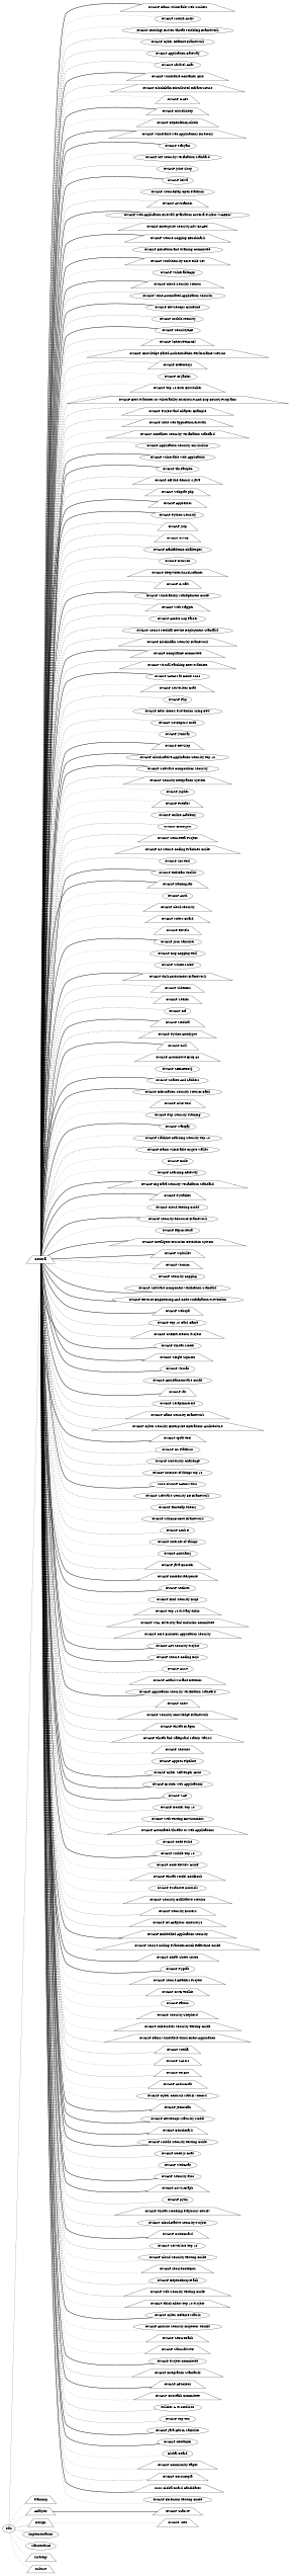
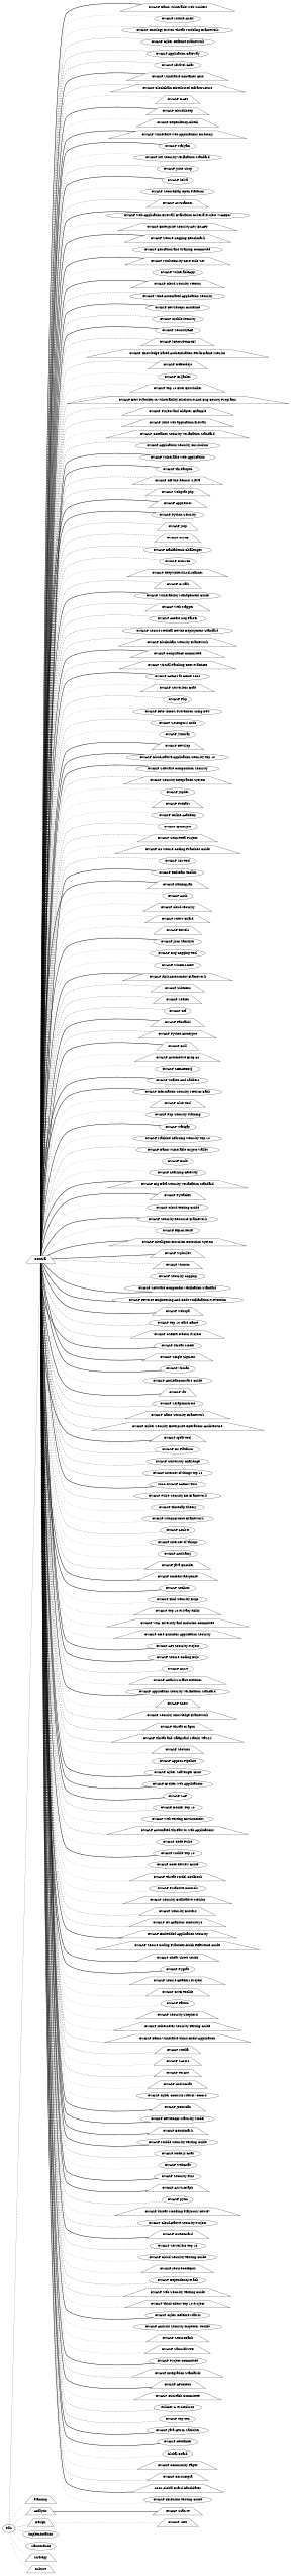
  graph {
    rankdir=LR
    node [shape=ellipse url="http://somewhere"]
    edge [style=dotted]
    "OWASP Damn Vulnerable Web Sockets" [shape=trapezium]
    General [shape=trapezium url=""]
    "OWASP Mobile Audit"
    "OWASP Ontology Driven Threat Modeling Framework"
    "OWASP Cyber Defense Framework"
    "OWASP Application Gateway"
    "OWASP Laravel Goat"
    "OWASP Vulnerable Container Hub" [shape=trapezium]
    "OWASP Blockchain Distributed Infrastructure" [shape=trapezium]
    "OWASP crAPI" [shape=trapezium]
    "OWASP CloudSheep" [shape=trapezium]
    "OWASP Dependency-Check" [shape=trapezium]
    "OWASP Vulnerable Web Applications Directory" [shape=trapezium]
    "OWASP Maryam"
    "OWASP IoT Security Verification Standard"
    "OWASP Juice Shop"
    "OWASP belva"
    "OWASP SecureFlag Open Platform"
    "OWASP AWScanner" [shape=trapezium]
    "OWASP Web Application Firewall Evaluation Criteria Project (WAFEC)"
    "OWASP Enterprise Security API (ESAPI)" [shape=trapezium]
    "OWASP Secure Logging Benchmark" [shape=trapezium]
    "OWASP Education and Training Committee"
    "OWASP ModSecurity Core Rule Set" [shape=trapezium]
    "OWASP VulnerableApp"
    "OWASP Cloud Security Mentor" [shape=trapezium]
    "OWASP Voice Automated Application Security"
    "OWASP DevSecOps Guideline"
    "OWASP mobile security"
    "OWASP SecurityRAT"
    "OWASP [GROUPNAME]" [shape=trapezium]
    "OWASP Knowledge Based Authentication Performance Metrics" [shape=trapezium]
    "OWASP Defectdojo" [shape=trapezium]
    "OWASP Qrljacker"
    "OWASP Top 10 Fuer Entwickler" [shape=trapezium]
    "OWASP Best Practices In Vulnerability Disclosure And Bug Bounty Programs" [shape=trapezium]
    "OWASP Project and Chapter Example" [shape=trapezium]
    "OWASP little web application firewall" [shape=trapezium]
    "OWASP Container Security Verification Standard" [shape=trapezium]
    "OWASP Application Security Curriculum"
    "OWASP Vulnerable Web Application"
    "OWASP Threatspec"
    "OWASP Off The Record 4 Java" [shape=trapezium]
    "OWASP webgoat php" [shape=trapezium]
    "OWASP Appsensor" [shape=trapezium]
    "OWASP Python Security"
    "OWASP Jotp" [shape=trapezium]
    "OWASP OWTF" [shape=trapezium]
    "OWASP Hackademic Challenges"
    "OWASP D4N155"
    "OWASP deepviolet-tls-ssl-scanner" [shape=trapezium]
    "OWASP O-Saft" [shape=trapezium]
    "OWASP Vulnerability Management Guide"
    "OWASP Web Mapper" [shape=trapezium]
    "OWASP Access Log Parser"
    "OWASP Secure Medical Device Deployment Standard"
    "OWASP Blockchain Security Framework" [shape=trapezium]
    "OWASP Compliance Committee" [shape=trapezium]
    "OWASP Virtual Patching Best Practices" [shape=trapezium]
    "OWASP LATAM at Home 2020"
    "OWASP Serverless Goat" [shape=trapezium]
    "OWASP Php"
    "OWASP DPD (DDOS Prevention using DPI)"
    "OWASP Zezengorri Code"
    "OWASP jvmxray"
    "OWASP DevSlop" [shape=trapezium]
    "OWASP Cloud-Native Application Security Top 10"
    "OWASP Software Composition Security"
    "OWASP Security Integration System" [shape=trapezium]
    "OWASP Jupiter"
    "OWASP Podcast" [shape=trapezium]
    "OWASP Online Academy"
    "OWASP Honeypot"
    "OWASP SecureTea Project" [shape=trapezium]
    "OWASP Go Secure Coding Practices Guide" [shape=trapezium]
    "OWASP Zsc Tool"
    "OWASP Redteam Toolkit"
    "OWASP hacking-lab" [shape=trapezium]
    "OWASP Auth"
    "OWASP cloud security" [shape=trapezium]
    "OWASP MITM Guard" [shape=trapezium]
    "OWASP Revelo" [shape=trapezium]
    "OWASP Json Sanitizer"
    "OWASP Bug Logging Tool"
    "OWASP WinFIM.NET"
    "OWASP Risk Assessment Framework" [shape=trapezium]
    "OWASP SideKEK" [shape=trapezium]
    "OWASP Seeker" [shape=trapezium]
    "OWASP Ctf"
-   "OWASP Passfault" [shape=trapezium label="OWASP Medical"]
+   "OWASP Passfault" [shape=trapezium]
    "OWASP Python Honeypot" [shape=trapezium]
    "OWASP Drill" [shape=trapezium]
    "OWASP Automotive EMB 60" [shape=trapezium]
    "OWASP SEDATED®"
    "OWASP Snakes And Ladders"
    "OWASP Information Security Metrics Bank"
    "OWASP Glue Tool" [shape=trapezium]
    "OWASP Php Security Training"
    "OWASP Watiqay"
    "OWASP Machine Learning Security Top 10"
    "OWASP Damn Vulnerable Crypto Wallet"
    "OWASP Ende"
    "OWASP Learning Gateway"
    "OWASP Big Data Security Verification Standard" [shape=trapezium]
    "OWASP Pyttacker" [shape=trapezium]
    "OWASP Cloud Testing Guide"
    "OWASP Security Resource Framework"
    "OWASP Rfp-Criteria"
    "OWASP Intelligent Intrusion Detection System" [shape=trapezium]
    "OWASP Wpbullet" [shape=trapezium]
    "OWASP Vicnum" [shape=trapezium]
    "OWASP Security Logging"
    "OWASP Software Component Verification Standard"
    "OWASP Reverse Engineering And Code Modification Prevention"
    "OWASP Webspa" [shape=trapezium]
    "OWASP Top 10 Card Game"
    "OWASP CSRFProtector Project" [shape=trapezium]
    "OWASP Threat Model"
    "OWASP Single Sign-On" [shape=trapezium]
    "OWASP Vbscan"
    "OWASP Anti-Ransomware Guide"
    "OWASP rat" [shape=trapezium]
    "OWASP Seraphimdroid"
    "OWASP Game Security Framework" [shape=trapezium]
    "OWASP Cyber Security Enterprise Operations Architecture" [shape=trapezium]
    "OWASP Igoat Tool" [shape=trapezium]
    "OWASP O2 Platform"
    "OWASP University Challenge"
    "OWASP internet of things top 10"
    "2020 OWASP LATAM Tour"
-   "OWASP Software Security 5D Framework"
+   "OWASP Software Security 5D Framework" [label="OWASP Pulse Security 5D Framework"]
    "OWASP TimeGap Theory"
    "OWASP Mth3L3M3Nt Framework"
    "OWASP Lock It"
    "OWASP Internet of Things"
    "OWASP AntiSamy"
    "OWASP Java Encoder" [shape=trapezium]
    "OWASP Incident Response" [shape=trapezium]
    "OWASP Seclists"
    "OWASP Find Security Bugs"
    "OWASP Top 10 Privacy Risks" [shape=trapezium]
    "OWASP WIA, Diversity and Inclusion Committee" [shape=trapezium]
    "OWASP Core Business Application Security" [shape=trapezium]
    "OWASP API Security Project"
    "OWASP Secure Coding Dojo"
    "OWASP ASST"
    "OWASP Attack Surface Detector" [shape=trapezium]
    "OWASP Application Security Verification Standard"
    "OWASP Snow" [shape=trapezium]
    "OWASP Security Knowledge Framework" [shape=trapezium]
    "OWASP Threat Dragon" [shape=trapezium]
    "OWASP Threat and Safeguard Matrix (TaSM)" [shape=trapezium]
    "OWASP Sectudo" [shape=trapezium]
    "OWASP Appsec Pipeline"
    "OWASP Cyber Scavenger Hunt"
    "OWASP Broken Web Applications"
    "OWASP ZAP"
    "OWASP Docker Top 10"
    "OWASP Web Testing Environment"
    "OWASP Automated Threats to Web Applications" [shape=trapezium]
    "OWASP Code Pulse"
    "OWASP Mobile Top 10"
    "OWASP Code Review Guide"
    "OWASP Threat Model Cookbook" [shape=trapezium]
    "OWASP Proactive Controls"
    "OWASP Security Qualitative Metrics" [shape=trapezium]
    "OWASP Security Busters" [shape=trapezium]
    "OWASP Iot Analytics 4Industry4" [shape=trapezium]
    "OWASP Embedded Application Security" [shape=trapezium]
    "OWASP Secure Coding Practices-Quick Reference Guide" [shape=trapezium]
    "OWASP Cheat Sheet Series" [shape=trapezium]
    "OWASP Pygoat"
    "OWASP Secure Headers Project" [shape=trapezium]
    "OWASP CWE Toolkit" [shape=trapezium]
    "OWASP Patton"
    "OWASP Security Shepherd" [shape=trapezium]
    "OWASP Kubernetes Security Testing Guide" [shape=trapezium]
    "OWASP Damn Vulnerable Thick Client Application" [shape=trapezium]
    "OWASP Media" [shape=trapezium]
    "OWASP SAMM" [shape=trapezium]
    "OWASP TorBot" [shape=trapezium]
    "OWASP AndroGoat" [shape=trapezium]
    "OWASP Cyber Controls Matrix (OCCM)"
    "OWASP Joomscan" [shape=trapezium]
    "OWASP Devsecops Maturity Model"
    "OWASP Benchmark" [shape=trapezium]
    "OWASP Mobile Security Testing Guide"
    "OWASP Node.js Goat"
    "OWASP WebGoat"
    "OWASP Security Pins"
    "OWASP ASVS-Graph" [shape=trapezium]
    "OWASP pytm"
    "OWASP Threat Modeling Playbook (OTMP)" [shape=trapezium]
    "OWASP Cloud-Native Security Project"
    "OWASP CSRFGuard" [shape=trapezium]
    "OWASP Serverless Top 10"
    "OWASP Cloud Security Testing Guide"
    "OWASP secureCodeBox" [shape=trapezium]
    "OWASP Dependency-Track"
    "OWASP Web Security Testing Guide" [shape=trapezium]
    "OWASP Thick Client Top 10 Project" [shape=trapezium]
    "OWASP Cyber Defense Matrix"
    "OWASP Android Security Inspector Toolkit"
    "OWASP SecureBank" [shape=trapezium]
    "OWASP SamuraiWTF" [shape=trapezium]
    "OWASP Project Committee"
    "OWASP Integration Standards" [shape=trapezium]
    "OWASP APICheck" [shape=trapezium]
    "OWASP Outreach Committee" [shape=trapezium]
    "Policies & Procedures"
    "OWASP Top Ten"
    "OWASP Java HTML Sanitizer"
    "OWASP Nettacker"
    "Global Board"
    "OWASP Community Pages" [shape=trapezium]
    "OWASP Cornucopia" [shape=trapezium]
    "2020 Global Board Candidates" [shape=trapezium]
    "OWASP Forensics Testing Guide"
    "OWASP .Net" [shape=trapezium]
    "OWASP Scan IT" [shape=trapezium]
    sdlc [url=""]
    Planning [shape=trapezium url=""]
    Analysis [shape=trapezium url=""]
    Design [shape=trapezium url=""]
    Implementation [url=""]
    Maintenance [url=""]
    Strategy [shape=trapezium url=""]
    Culture [shape=trapezium url=""]
    General -- "OWASP Damn Vulnerable Web Sockets" [style=bold]
    General -- "OWASP Mobile Audit"
    General -- "OWASP Ontology Driven Threat Modeling Framework"
    General -- "OWASP Cyber Defense Framework" [style=dashed]
    General -- "OWASP Application Gateway" [style=dashed]
    General -- "OWASP Laravel Goat" [style=dashed]
    General -- "OWASP Vulnerable Container Hub" [style=bold]
    General -- "OWASP Blockchain Distributed Infrastructure" [style=dashed]
    General -- "OWASP crAPI"
    General -- "OWASP CloudSheep" [style=bold]
    General -- "OWASP Dependency-Check"
    General -- "OWASP Vulnerable Web Applications Directory" [style=bold]
    General -- "OWASP Maryam" [style=bold]
    General -- "OWASP IoT Security Verification Standard"
    General -- "OWASP Juice Shop" [style=dashed]
    General -- "OWASP belva" [style=bold]
    General -- "OWASP SecureFlag Open Platform"
    General -- "OWASP AWScanner" [style=dashed]
    General -- "OWASP Web Application Firewall Evaluation Criteria Project (WAFEC)" [style=bold]
    General -- "OWASP Enterprise Security API (ESAPI)"
    General -- "OWASP Secure Logging Benchmark" [style=bold]
    General -- "OWASP Education and Training Committee"
    General -- "OWASP ModSecurity Core Rule Set" [style=bold]
    General -- "OWASP VulnerableApp"
    General -- "OWASP Cloud Security Mentor" [style=bold]
    General -- "OWASP Voice Automated Application Security" [style=dashed]
    General -- "OWASP DevSecOps Guideline" [style=bold]
    General -- "OWASP mobile security" [style=dashed]
    General -- "OWASP SecurityRAT" [style=bold]
    General -- "OWASP [GROUPNAME]" [style=dashed]
    General -- "OWASP Knowledge Based Authentication Performance Metrics"
    General -- "OWASP Defectdojo" [style=dashed]
    General -- "OWASP Qrljacker"
    General -- "OWASP Top 10 Fuer Entwickler"
    General -- "OWASP Best Practices In Vulnerability Disclosure And Bug Bounty Programs" [style=dashed]
    General -- "OWASP Project and Chapter Example" [style=dashed]
    General -- "OWASP little web application firewall" [style=dashed]
    General -- "OWASP Container Security Verification Standard"
    General -- "OWASP Application Security Curriculum" [style=dashed]
    General -- "OWASP Vulnerable Web Application" [style=bold]
    General -- "OWASP Threatspec" [style=bold]
    General -- "OWASP Off The Record 4 Java" [style=dashed]
    General -- "OWASP webgoat php" [style=dashed]
    General -- "OWASP Appsensor" [style=bold]
    General -- "OWASP Python Security" [style=bold]
    General -- "OWASP Jotp" [style=dashed]
    General -- "OWASP OWTF" [style=dashed]
    General -- "OWASP Hackademic Challenges" [style=dashed]
    General -- "OWASP D4N155" [style=dashed]
    General -- "OWASP deepviolet-tls-ssl-scanner"
    General -- "OWASP O-Saft" [style=dashed]
    General -- "OWASP Vulnerability Management Guide" [style=bold]
    General -- "OWASP Web Mapper" [style=dashed]
    General -- "OWASP Access Log Parser" [style=dashed]
    General -- "OWASP Secure Medical Device Deployment Standard" [style=dashed]
    General -- "OWASP Blockchain Security Framework" [style=dashed]
    General -- "OWASP Compliance Committee" [style=bold]
    General -- "OWASP Virtual Patching Best Practices" [style=dashed]
    General -- "OWASP LATAM at Home 2020" [style=bold]
    General -- "OWASP Serverless Goat"
    General -- "OWASP Php" [style=dashed]
    General -- "OWASP DPD (DDOS Prevention using DPI)"
    General -- "OWASP Zezengorri Code" [style=dashed]
    General -- "OWASP jvmxray"
    General -- "OWASP DevSlop" [style=bold]
    General -- "OWASP Cloud-Native Application Security Top 10" [style=bold]
    General -- "OWASP Software Composition Security" [style=bold]
    General -- "OWASP Security Integration System" [style=dashed]
    General -- "OWASP Jupiter"
    General -- "OWASP Podcast"
    General -- "OWASP Online Academy"
    General -- "OWASP Honeypot" [style=dashed]
    General -- "OWASP SecureTea Project" [style=dashed]
    General -- "OWASP Go Secure Coding Practices Guide"
    General -- "OWASP Zsc Tool" [style=dashed]
    General -- "OWASP Redteam Toolkit" [style=bold]
    General -- "OWASP hacking-lab" [style=bold]
    General -- "OWASP Auth"
    General -- "OWASP cloud security"
    General -- "OWASP MITM Guard"
    General -- "OWASP Revelo"
    General -- "OWASP Json Sanitizer" [style=bold]
    General -- "OWASP Bug Logging Tool"
    General -- "OWASP WinFIM.NET"
    General -- "OWASP Risk Assessment Framework" [style=bold]
    General -- "OWASP SideKEK" [style=dashed]
    General -- "OWASP Seeker" [style=dashed]
    General -- "OWASP Ctf" [style=dashed]
    General -- "OWASP Passfault" [style=bold]
    General -- "OWASP Python Honeypot" [style=dashed]
    General -- "OWASP Drill" [style=bold]
    General -- "OWASP Automotive EMB 60"
    General -- "OWASP SEDATED®"
    General -- "OWASP Snakes And Ladders" [style=bold]
    General -- "OWASP Information Security Metrics Bank" [style=bold]
    General -- "OWASP Glue Tool"
    General -- "OWASP Php Security Training"
    General -- "OWASP Watiqay" [style=bold]
    General -- "OWASP Machine Learning Security Top 10"
    General -- "OWASP Damn Vulnerable Crypto Wallet" [style=dashed]
    General -- "OWASP Ende"
    General -- "OWASP Learning Gateway"
    General -- "OWASP Big Data Security Verification Standard" [style=bold]
    General -- "OWASP Pyttacker" [style=bold]
    General -- "OWASP Cloud Testing Guide"
    General -- "OWASP Security Resource Framework" [style=bold]
    General -- "OWASP Rfp-Criteria"
    General -- "OWASP Intelligent Intrusion Detection System" [style=bold]
    General -- "OWASP Wpbullet" [style=bold]
    General -- "OWASP Vicnum" [style=dashed]
    General -- "OWASP Security Logging"
    General -- "OWASP Software Component Verification Standard" [style=bold]
    General -- "OWASP Reverse Engineering And Code Modification Prevention" [style=bold]
    General -- "OWASP Webspa" [style=bold]
    General -- "OWASP Top 10 Card Game" [style=dashed]
    General -- "OWASP CSRFProtector Project" [style=dashed]
    General -- "OWASP Threat Model" [style=bold]
    General -- "OWASP Single Sign-On" [style=bold]
    General -- "OWASP Vbscan" [style=bold]
    General -- "OWASP Anti-Ransomware Guide"
    General -- "OWASP rat" [style=bold]
    General -- "OWASP Seraphimdroid" [style=dashed]
    General -- "OWASP Game Security Framework" [style=dashed]
    General -- "OWASP Cyber Security Enterprise Operations Architecture" [style=dashed]
    General -- "OWASP Igoat Tool" [style=bold]
    General -- "OWASP O2 Platform" [style=dashed]
    General -- "OWASP University Challenge" [style=dashed]
    General -- "OWASP internet of things top 10" [style=dashed]
    General -- "2020 OWASP LATAM Tour" [style=bold]
    General -- "OWASP Software Security 5D Framework" [style=dashed]
    General -- "OWASP TimeGap Theory"
    General -- "OWASP Mth3L3M3Nt Framework"
    General -- "OWASP Lock It" [style=dashed]
    General -- "OWASP Internet of Things"
    General -- "OWASP AntiSamy"
    General -- "OWASP Java Encoder" [style=dashed]
    General -- "OWASP Incident Response" [style=bold]
    General -- "OWASP Seclists" [style=bold]
    General -- "OWASP Find Security Bugs"
    General -- "OWASP Top 10 Privacy Risks"
    General -- "OWASP WIA, Diversity and Inclusion Committee"
    General -- "OWASP Core Business Application Security"
    General -- "OWASP API Security Project" [style=bold]
    General -- "OWASP Secure Coding Dojo" [style=bold]
    General -- "OWASP ASST" [style=dashed]
    General -- "OWASP Attack Surface Detector"
    General -- "OWASP Application Security Verification Standard" [style=bold]
    General -- "OWASP Snow"
    General -- "OWASP Security Knowledge Framework" [style=dashed]
    General -- "OWASP Threat Dragon" [style=dashed]
    General -- "OWASP Threat and Safeguard Matrix (TaSM)" [style=dashed]
    General -- "OWASP Sectudo"
    General -- "OWASP Appsec Pipeline"
    General -- "OWASP Cyber Scavenger Hunt" [style=bold]
    General -- "OWASP Broken Web Applications" [style=bold]
    General -- "OWASP ZAP" [style=bold]
    General -- "OWASP Docker Top 10" [style=dashed]
    General -- "OWASP Web Testing Environment"
    General -- "OWASP Automated Threats to Web Applications" [style=dashed]
    General -- "OWASP Code Pulse"
    General -- "OWASP Mobile Top 10" [style=bold]
    General -- "OWASP Code Review Guide"
    General -- "OWASP Threat Model Cookbook"
    General -- "OWASP Proactive Controls"
    General -- "OWASP Security Qualitative Metrics"
    General -- "OWASP Security Busters" [style=dashed]
    General -- "OWASP Iot Analytics 4Industry4" [style=dashed]
    General -- "OWASP Embedded Application Security" [style=bold]
    General -- "OWASP Secure Coding Practices-Quick Reference Guide"
    General -- "OWASP Cheat Sheet Series" [style=bold]
    General -- "OWASP Pygoat" [style=bold]
    General -- "OWASP Secure Headers Project"
    General -- "OWASP CWE Toolkit"
    General -- "OWASP Patton"
    General -- "OWASP Security Shepherd"
    General -- "OWASP Kubernetes Security Testing Guide"
    General -- "OWASP Damn Vulnerable Thick Client Application" [style=dashed]
    General -- "OWASP Media" [style=dashed]
    General -- "OWASP SAMM"
    General -- "OWASP TorBot" [style=dashed]
    General -- "OWASP AndroGoat"
    General -- "OWASP Cyber Controls Matrix (OCCM)"
    General -- "OWASP Joomscan" [style=bold]
    General -- "OWASP Devsecops Maturity Model" [style=bold]
    General -- "OWASP Benchmark" [style=bold]
    General -- "OWASP Mobile Security Testing Guide" [style=bold]
    General -- "OWASP Node.js Goat" [style=dashed]
    General -- "OWASP WebGoat"
    General -- "OWASP Security Pins" [style=bold]
    General -- "OWASP ASVS-Graph" [style=bold]
    General -- "OWASP pytm" [style=dashed]
    General -- "OWASP Threat Modeling Playbook (OTMP)"
    General -- "OWASP Cloud-Native Security Project" [style=dashed]
    General -- "OWASP CSRFGuard" [style=bold]
    General -- "OWASP Serverless Top 10" [style=dashed]
    General -- "OWASP Cloud Security Testing Guide"
    General -- "OWASP secureCodeBox"
    General -- "OWASP Dependency-Track" [style=dashed]
    General -- "OWASP Web Security Testing Guide" [style=dashed]
    General -- "OWASP Thick Client Top 10 Project"
    General -- "OWASP Cyber Defense Matrix" [style=bold]
    General -- "OWASP Android Security Inspector Toolkit"
    General -- "OWASP SecureBank"
    General -- "OWASP SamuraiWTF"
    General -- "OWASP Project Committee" [style=bold]
    General -- "OWASP Integration Standards" [style=dashed]
    General -- "OWASP APICheck" [style=bold]
    General -- "OWASP Outreach Committee"
    General -- "Policies & Procedures" [style=dashed]
    General -- "OWASP Top Ten" [style=dashed]
    General -- "OWASP Java HTML Sanitizer" [style=bold]
    General -- "OWASP Nettacker" [style=bold]
    General -- "Global Board"
    General -- "OWASP Community Pages"
    General -- "OWASP Cornucopia" [style=dashed]
    General -- "2020 Global Board Candidates" [style=bold]
    General -- "OWASP Forensics Testing Guide"
    sdlc -- General [style=dashed]
    sdlc -- Planning
    sdlc -- Analysis
    sdlc -- Design [style=dashed]
    sdlc -- Implementation [style=dashed]
    sdlc -- Maintenance
    sdlc -- Strategy
    sdlc -- Culture
    Analysis -- "OWASP Scan IT" [style=bold]
    Design -- "OWASP .Net"
  }
